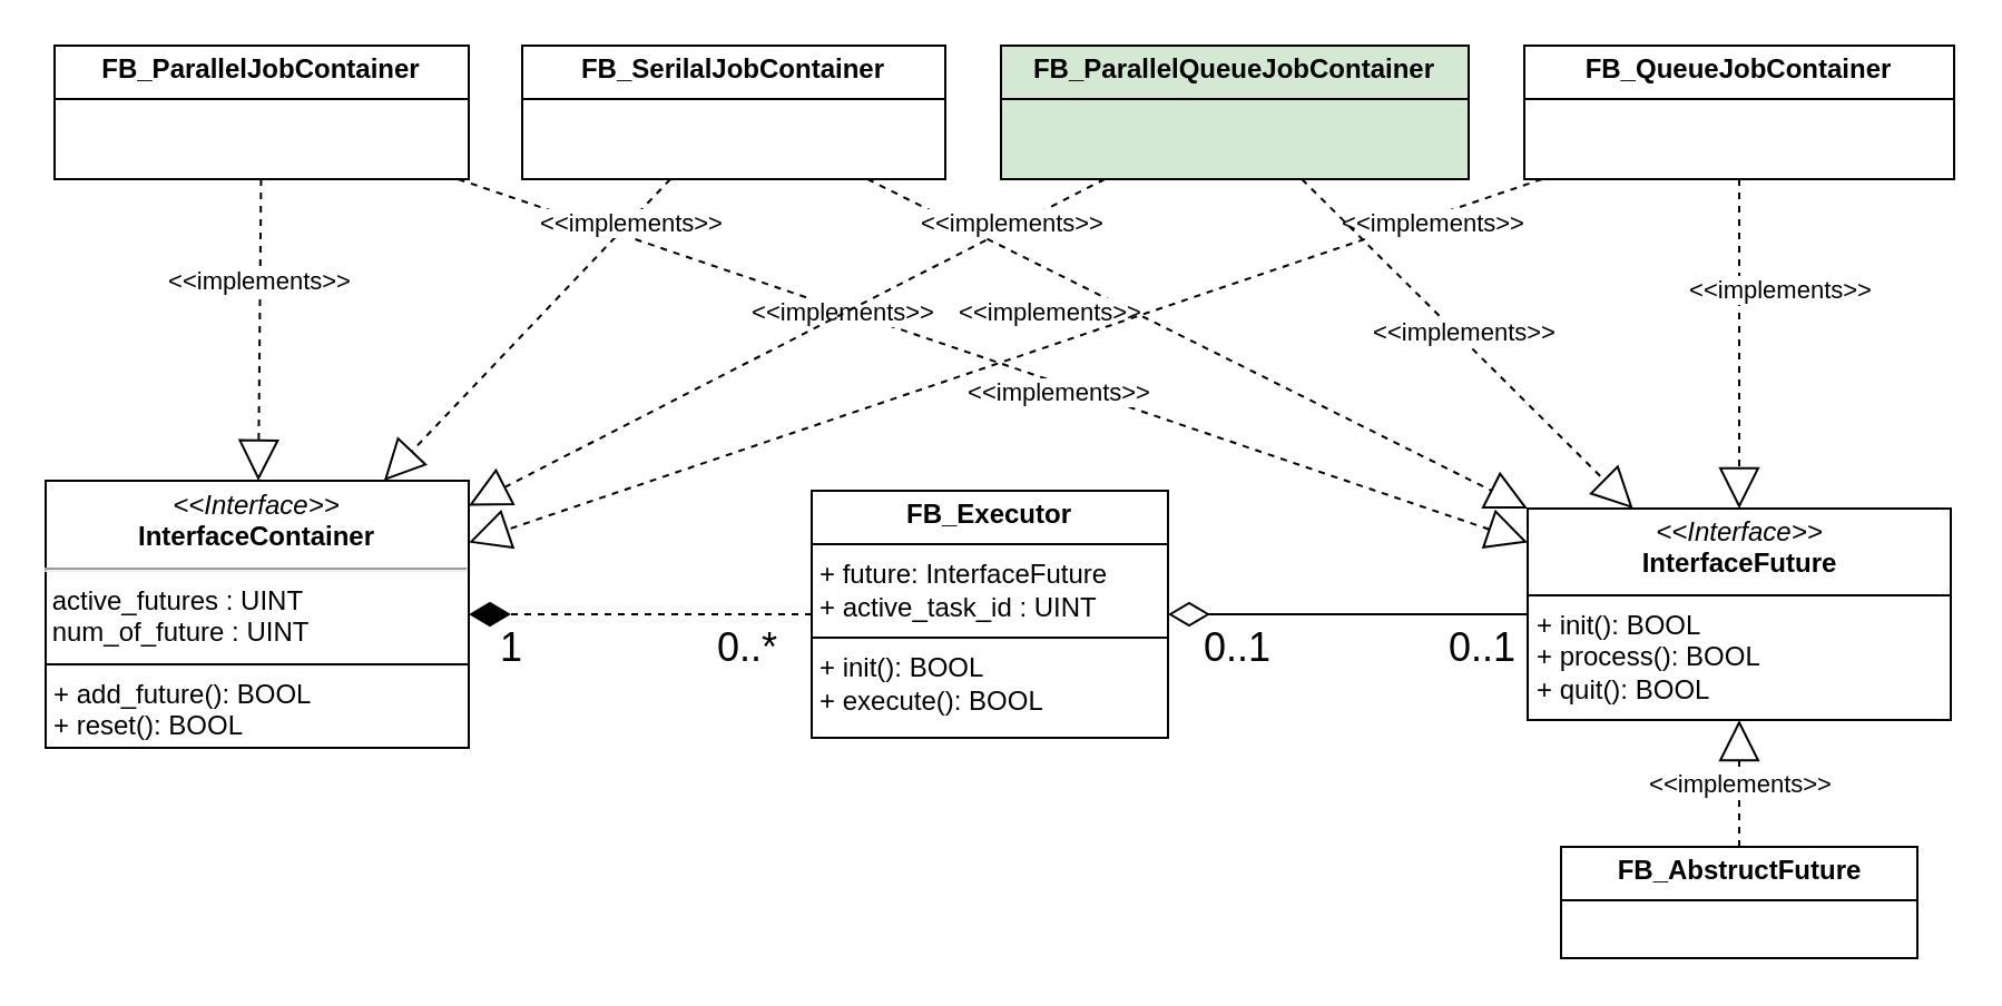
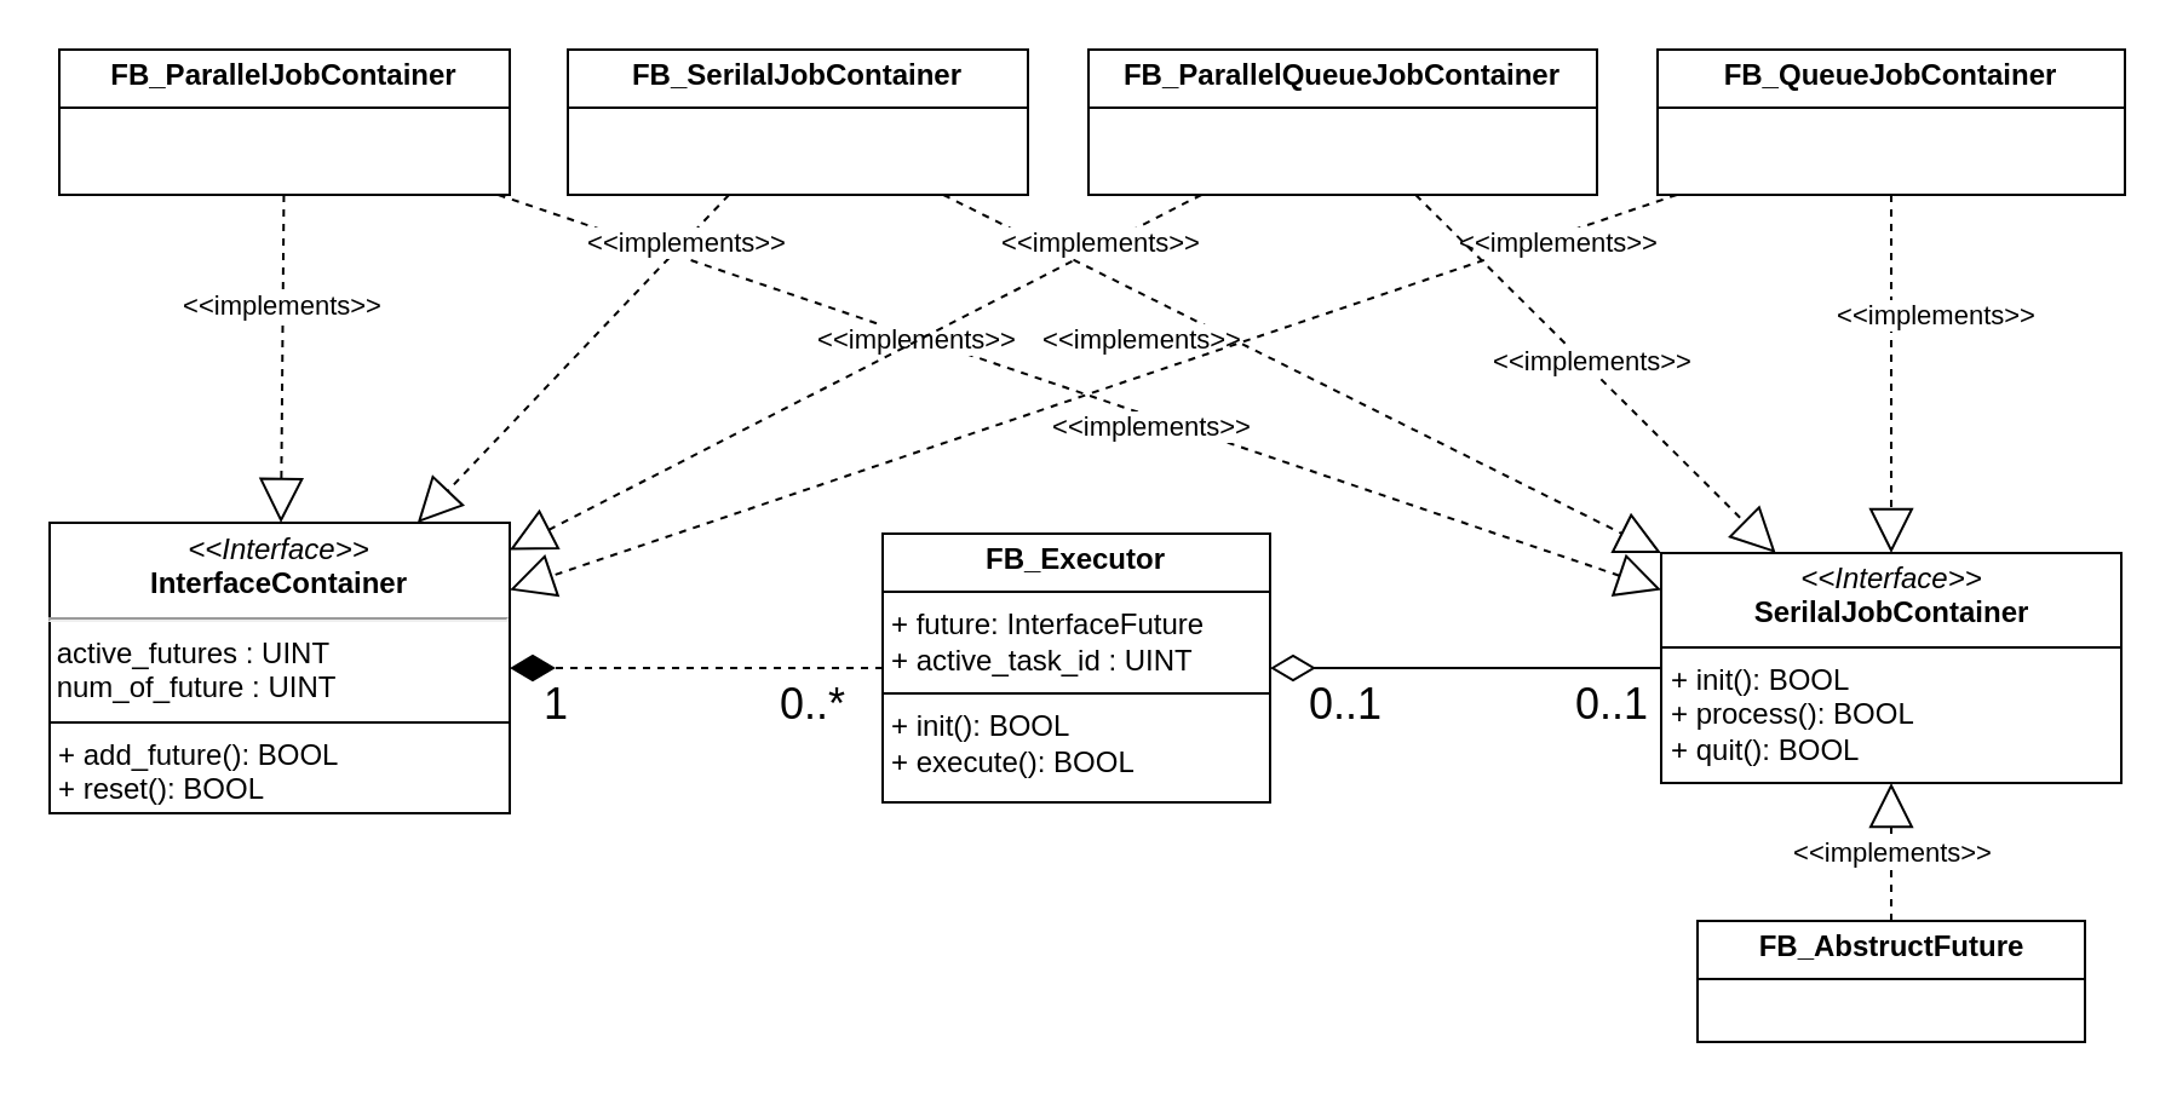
  <mxCell id="0" />
  <mxCell id="1" parent="0" />
- <mxCell id="2" value="&lt;p style=&quot;margin:0px;margin-top:4px;text-align:center;&quot;&gt;&lt;i&gt;&amp;lt;&amp;lt;Interface&amp;gt;&amp;gt;&lt;/i&gt;&lt;br&gt;&lt;b&gt;InterfaceFuture&lt;/b&gt;&lt;/p&gt;&lt;hr size=&quot;1&quot; style=&quot;border-style:solid;&quot;&gt;&lt;p style=&quot;margin:0px;margin-left:4px;&quot;&gt;&lt;span style=&quot;background-color: initial;&quot;&gt;+ init(): BOOL&lt;/span&gt;&lt;br&gt;&lt;/p&gt;&lt;p style=&quot;margin:0px;margin-left:4px;&quot;&gt;+ process(): BOOL&lt;/p&gt;&lt;p style=&quot;margin:0px;margin-left:4px;&quot;&gt;+ quit(): BOOL&lt;br&gt;&lt;/p&gt;" style="verticalAlign=top;align=left;overflow=fill;html=1;whiteSpace=wrap;" parent="1" vertex="1"><mxGeometry x="685.5" y="228" width="190" height="95" as="geometry" /></mxCell>
+ <mxCell id="2" value="&lt;p style=&quot;margin:0px;margin-top:4px;text-align:center;&quot;&gt;&lt;i&gt;&amp;lt;&amp;lt;Interface&amp;gt;&amp;gt;&lt;/i&gt;&lt;br&gt;&lt;b&gt;SerilalJobContainer&lt;/b&gt;&lt;/p&gt;&lt;hr size=&quot;1&quot; style=&quot;border-style:solid;&quot;&gt;&lt;p style=&quot;margin:0px;margin-left:4px;&quot;&gt;&lt;span style=&quot;background-color: initial;&quot;&gt;+ init(): BOOL&lt;/span&gt;&lt;br&gt;&lt;/p&gt;&lt;p style=&quot;margin:0px;margin-left:4px;&quot;&gt;+ process(): BOOL&lt;/p&gt;&lt;p style=&quot;margin:0px;margin-left:4px;&quot;&gt;+ quit(): BOOL&lt;br&gt;&lt;/p&gt;" style="verticalAlign=top;align=left;overflow=fill;html=1;whiteSpace=wrap;" parent="1" vertex="1"><mxGeometry x="685.5" y="228" width="190" height="95" as="geometry" /></mxCell>
  <mxCell id="3" style="rounded=0;orthogonalLoop=1;jettySize=auto;html=1;endArrow=block;endFill=0;jumpSize=6;strokeWidth=1;endSize=16;dashed=1;" parent="1" source="8" target="2" edge="1"><mxGeometry relative="1" as="geometry"><mxPoint x="436" y="571" as="sourcePoint" /><mxPoint x="809" y="460" as="targetPoint" /></mxGeometry></mxCell>
  <mxCell id="4" value="&amp;lt;&amp;lt;implements&amp;gt;&amp;gt;" style="edgeLabel;html=1;align=center;verticalAlign=middle;resizable=0;points=[];" parent="3" vertex="1" connectable="0"><mxGeometry x="0.029" y="-2" relative="1" as="geometry"><mxPoint x="-2" as="offset" /></mxGeometry></mxCell>
  <mxCell id="5" value="&amp;lt;&amp;lt;implements&amp;gt;&amp;gt;" style="rounded=0;orthogonalLoop=1;jettySize=auto;html=1;endArrow=block;endFill=0;endSize=16;dashed=1;strokeWidth=1;" parent="1" source="7" target="2" edge="1"><mxGeometry x="0.128" y="-4" relative="1" as="geometry"><mxPoint as="offset" /></mxGeometry></mxCell>
  <mxCell id="6" value="&amp;lt;&amp;lt;implements&amp;gt;&amp;gt;" style="rounded=0;orthogonalLoop=1;jettySize=auto;html=1;endArrow=block;endFill=0;endSize=16;dashed=1;strokeWidth=1;" parent="1" source="7" target="21" edge="1"><mxGeometry x="-0.318" relative="1" as="geometry"><mxPoint as="offset" /><mxPoint x="144" y="62.881" as="targetPoint" /></mxGeometry></mxCell>
  <mxCell id="7" value="&lt;p style=&quot;margin: 4px 0px 0px; text-align: center;&quot;&gt;&lt;b&gt;FB_ParallelJobContainer&lt;/b&gt;&lt;/p&gt;&lt;hr size=&quot;1&quot; style=&quot;border-style:solid;&quot;&gt;&lt;p style=&quot;margin:0px;margin-left:4px;&quot;&gt;&lt;br&gt;&lt;/p&gt;" style="verticalAlign=top;align=left;overflow=fill;html=1;whiteSpace=wrap;" parent="1" vertex="1"><mxGeometry x="24" y="20" width="186" height="60" as="geometry" /></mxCell>
  <mxCell id="8" value="&lt;p style=&quot;margin:0px;margin-top:4px;text-align:center;&quot;&gt;&lt;b&gt;FB_AbstructFuture&lt;/b&gt;&lt;/p&gt;&lt;hr size=&quot;1&quot; style=&quot;border-style:solid;&quot;&gt;&lt;p style=&quot;margin:0px;margin-left:4px;&quot;&gt;&lt;br&gt;&lt;/p&gt;" style="verticalAlign=top;align=left;overflow=fill;html=1;whiteSpace=wrap;" parent="1" vertex="1"><mxGeometry x="700.5" y="380" width="160" height="50" as="geometry" /></mxCell>
  <mxCell id="9" style="edgeStyle=orthogonalEdgeStyle;rounded=0;orthogonalLoop=1;jettySize=auto;html=1;endArrow=diamondThin;endFill=0;endSize=16;" parent="1" source="2" target="20" edge="1"><mxGeometry relative="1" as="geometry"><mxPoint x="541" y="154" as="sourcePoint" /><mxPoint x="601" y="254" as="targetPoint" /></mxGeometry></mxCell>
  <mxCell id="10" value="&lt;font style=&quot;font-size: 18px;&quot;&gt;0..1&lt;/font&gt;" style="edgeLabel;html=1;align=center;verticalAlign=middle;resizable=0;points=[];" vertex="1" connectable="0" parent="9"><mxGeometry x="0.009" y="-1" relative="1" as="geometry"><mxPoint x="-50" y="16" as="offset" /></mxGeometry></mxCell>
  <mxCell id="11" value="&lt;font style=&quot;font-size: 18px;&quot;&gt;0..1&lt;/font&gt;" style="edgeLabel;html=1;align=center;verticalAlign=middle;resizable=0;points=[];" vertex="1" connectable="0" parent="9"><mxGeometry x="-0.548" y="1" relative="1" as="geometry"><mxPoint x="15" y="14" as="offset" /></mxGeometry></mxCell>
  <mxCell id="12" style="rounded=0;orthogonalLoop=1;jettySize=auto;html=1;endArrow=block;endFill=0;startSize=6;endSize=16;dashed=1;strokeWidth=1;" parent="1" source="16" target="2" edge="1"><mxGeometry relative="1" as="geometry" /></mxCell>
  <mxCell id="13" value="&amp;lt;&amp;lt;implements&amp;gt;&amp;gt;" style="edgeLabel;html=1;align=center;verticalAlign=middle;resizable=0;points=[];" parent="12" vertex="1" connectable="0"><mxGeometry x="-0.017" y="1" relative="1" as="geometry"><mxPoint x="-158" y="-12" as="offset" /></mxGeometry></mxCell>
  <mxCell id="14" value="&amp;lt;&amp;lt;implements&amp;gt;&amp;gt;" style="edgeLabel;html=1;align=center;verticalAlign=middle;resizable=0;points=[];" vertex="1" connectable="0" parent="12"><mxGeometry x="-0.711" y="3" relative="1" as="geometry"><mxPoint x="37" y="41" as="offset" /></mxGeometry></mxCell>
  <mxCell id="15" value="&amp;lt;&amp;lt;implements&amp;gt;&amp;gt;" style="rounded=0;orthogonalLoop=1;jettySize=auto;html=1;endArrow=block;endFill=0;endSize=16;dashed=1;strokeWidth=1;" parent="1" source="16" target="21" edge="1"><mxGeometry x="-0.716" y="1" relative="1" as="geometry"><mxPoint as="offset" /><mxPoint x="144" y="79.209" as="targetPoint" /></mxGeometry></mxCell>
  <mxCell id="16" value="&lt;p style=&quot;margin: 4px 0px 0px; text-align: center;&quot;&gt;&lt;b&gt;FB_Serilal&lt;/b&gt;&lt;b style=&quot;background-color: initial;&quot;&gt;JobContainer&lt;/b&gt;&lt;/p&gt;&lt;hr size=&quot;1&quot; style=&quot;border-style:solid;&quot;&gt;&lt;p style=&quot;margin:0px;margin-left:4px;&quot;&gt;&lt;br&gt;&lt;/p&gt;" style="verticalAlign=top;align=left;overflow=fill;html=1;whiteSpace=wrap;" parent="1" vertex="1"><mxGeometry x="234" y="20" width="190" height="60" as="geometry" /></mxCell>
  <mxCell id="17" style="rounded=0;orthogonalLoop=1;jettySize=auto;html=1;endArrow=diamondThin;endFill=1;endSize=16;dashed=1;" edge="1" parent="1" source="20" target="21"><mxGeometry relative="1" as="geometry" /></mxCell>
  <mxCell id="18" value="&lt;font style=&quot;font-size: 18px;&quot;&gt;1&lt;/font&gt;" style="edgeLabel;html=1;align=center;verticalAlign=middle;resizable=0;points=[];" vertex="1" connectable="0" parent="17"><mxGeometry x="0.39" y="-1" relative="1" as="geometry"><mxPoint x="-29" y="16" as="offset" /></mxGeometry></mxCell>
  <mxCell id="19" value="&lt;font style=&quot;font-size: 18px;&quot;&gt;0..*&lt;/font&gt;" style="edgeLabel;html=1;align=center;verticalAlign=middle;resizable=0;points=[];" vertex="1" connectable="0" parent="17"><mxGeometry x="-0.519" y="3" relative="1" as="geometry"><mxPoint x="7" y="12" as="offset" /></mxGeometry></mxCell>
  <mxCell id="20" value="&lt;p style=&quot;margin:0px;margin-top:4px;text-align:center;&quot;&gt;&lt;b&gt;FB_Executor&lt;/b&gt;&lt;/p&gt;&lt;hr size=&quot;1&quot; style=&quot;border-style:solid;&quot;&gt;&lt;p style=&quot;margin:0px;margin-left:4px;&quot;&gt;+ future: InterfaceFuture&lt;/p&gt;&lt;p style=&quot;margin:0px;margin-left:4px;&quot;&gt;+ active_task_id : UINT&lt;/p&gt;&lt;hr size=&quot;1&quot; style=&quot;border-style:solid;&quot;&gt;&lt;p style=&quot;margin:0px;margin-left:4px;&quot;&gt;+ init(): BOOL&lt;/p&gt;&lt;p style=&quot;margin:0px;margin-left:4px;&quot;&gt;+ execute(): BOOL&lt;/p&gt;" style="verticalAlign=top;align=left;overflow=fill;html=1;whiteSpace=wrap;" parent="1" vertex="1"><mxGeometry x="364" y="220" width="160" height="111" as="geometry" /></mxCell>
  <mxCell id="21" value="&lt;p style=&quot;margin:0px;margin-top:4px;text-align:center;&quot;&gt;&lt;i&gt;&amp;lt;&amp;lt;Interface&amp;gt;&amp;gt;&lt;/i&gt;&lt;br&gt;&lt;b&gt;InterfaceContainer&lt;/b&gt;&lt;/p&gt;&lt;hr&gt;&amp;nbsp;active_futures : UINT&lt;br&gt;&amp;nbsp;num_of_future : UINT&lt;br&gt;&lt;hr size=&quot;1&quot; style=&quot;border-style:solid;&quot;&gt;&lt;p style=&quot;margin:0px;margin-left:4px;&quot;&gt;&lt;span style=&quot;background-color: initial;&quot;&gt;+ add_future(): BOOL&lt;/span&gt;&lt;/p&gt;&lt;p style=&quot;margin:0px;margin-left:4px;&quot;&gt;&lt;span style=&quot;background-color: initial;&quot;&gt;+ reset(): BOOL&lt;/span&gt;&lt;/p&gt;" style="verticalAlign=top;align=left;overflow=fill;html=1;whiteSpace=wrap;" parent="1" vertex="1"><mxGeometry x="20" y="215.5" width="190" height="120" as="geometry" /></mxCell>
- <mxCell id="22" value="&lt;p style=&quot;margin: 4px 0px 0px; text-align: center;&quot;&gt;&lt;b&gt;FB_ParallelQueueJobContainer&lt;/b&gt;&lt;/p&gt;&lt;hr size=&quot;1&quot; style=&quot;border-style:solid;&quot;&gt;&lt;p style=&quot;margin:0px;margin-left:4px;&quot;&gt;&lt;br&gt;&lt;/p&gt;" style="verticalAlign=top;align=left;overflow=fill;html=1;whiteSpace=wrap;fillColor=#d5e8d4;" parent="1" vertex="1"><mxGeometry x="449" y="20" width="210" height="60" as="geometry" /></mxCell>
+ <mxCell id="22" value="&lt;p style=&quot;margin: 4px 0px 0px; text-align: center;&quot;&gt;&lt;b&gt;FB_ParallelQueueJobContainer&lt;/b&gt;&lt;/p&gt;&lt;hr size=&quot;1&quot; style=&quot;border-style:solid;&quot;&gt;&lt;p style=&quot;margin:0px;margin-left:4px;&quot;&gt;&lt;br&gt;&lt;/p&gt;" style="verticalAlign=top;align=left;overflow=fill;html=1;whiteSpace=wrap;" parent="1" vertex="1"><mxGeometry x="449" y="20" width="210" height="60" as="geometry" /></mxCell>
  <mxCell id="23" value="&lt;p style=&quot;margin: 4px 0px 0px; text-align: center;&quot;&gt;&lt;b&gt;FB_QueueJobContainer&lt;/b&gt;&lt;/p&gt;&lt;hr size=&quot;1&quot; style=&quot;border-style:solid;&quot;&gt;&lt;p style=&quot;margin:0px;margin-left:4px;&quot;&gt;&lt;br&gt;&lt;/p&gt;" style="verticalAlign=top;align=left;overflow=fill;html=1;whiteSpace=wrap;" parent="1" vertex="1"><mxGeometry x="684" y="20" width="193" height="60" as="geometry" /></mxCell>
  <mxCell id="24" value="&amp;lt;&amp;lt;implements&amp;gt;&amp;gt;" style="rounded=0;orthogonalLoop=1;jettySize=auto;html=1;endArrow=block;endFill=0;endSize=16;dashed=1;strokeWidth=1;" parent="1" source="22" target="21" edge="1"><mxGeometry x="-0.707" y="-2" relative="1" as="geometry"><mxPoint x="1" as="offset" /><mxPoint x="534.345" y="0" as="sourcePoint" /><mxPoint x="144" y="84.977" as="targetPoint" /></mxGeometry></mxCell>
  <mxCell id="25" value="&amp;lt;&amp;lt;implements&amp;gt;&amp;gt;" style="rounded=0;orthogonalLoop=1;jettySize=auto;html=1;endArrow=block;endFill=0;endSize=16;dashed=1;strokeWidth=1;" parent="1" source="23" target="21" edge="1"><mxGeometry x="-0.793" y="3" relative="1" as="geometry"><mxPoint as="offset" /><mxPoint x="724.69" y="0" as="sourcePoint" /><mxPoint x="144" y="96" as="targetPoint" /></mxGeometry></mxCell>
  <mxCell id="26" style="rounded=0;orthogonalLoop=1;jettySize=auto;html=1;endArrow=block;endFill=0;startSize=6;endSize=16;dashed=1;strokeWidth=1;" parent="1" source="22" target="2" edge="1"><mxGeometry relative="1" as="geometry"><mxPoint x="582.657" y="199" as="sourcePoint" /><mxPoint x="481.876" y="384" as="targetPoint" /></mxGeometry></mxCell>
  <mxCell id="27" value="&amp;lt;&amp;lt;implements&amp;gt;&amp;gt;" style="edgeLabel;html=1;align=center;verticalAlign=middle;resizable=0;points=[];" parent="26" vertex="1" connectable="0"><mxGeometry x="-0.017" y="1" relative="1" as="geometry"><mxPoint x="-1" y="-3" as="offset" /></mxGeometry></mxCell>
  <mxCell id="28" style="rounded=0;orthogonalLoop=1;jettySize=auto;html=1;endArrow=block;endFill=0;startSize=6;endSize=16;dashed=1;strokeWidth=1;" parent="1" source="23" target="2" edge="1"><mxGeometry relative="1" as="geometry"><mxPoint x="786.371" y="199" as="sourcePoint" /><mxPoint x="523.495" y="384" as="targetPoint" /></mxGeometry></mxCell>
  <mxCell id="29" value="&amp;lt;&amp;lt;implements&amp;gt;&amp;gt;" style="edgeLabel;html=1;align=center;verticalAlign=middle;resizable=0;points=[];" parent="28" vertex="1" connectable="0"><mxGeometry x="-0.017" y="1" relative="1" as="geometry"><mxPoint x="17" y="-24" as="offset" /></mxGeometry></mxCell>
